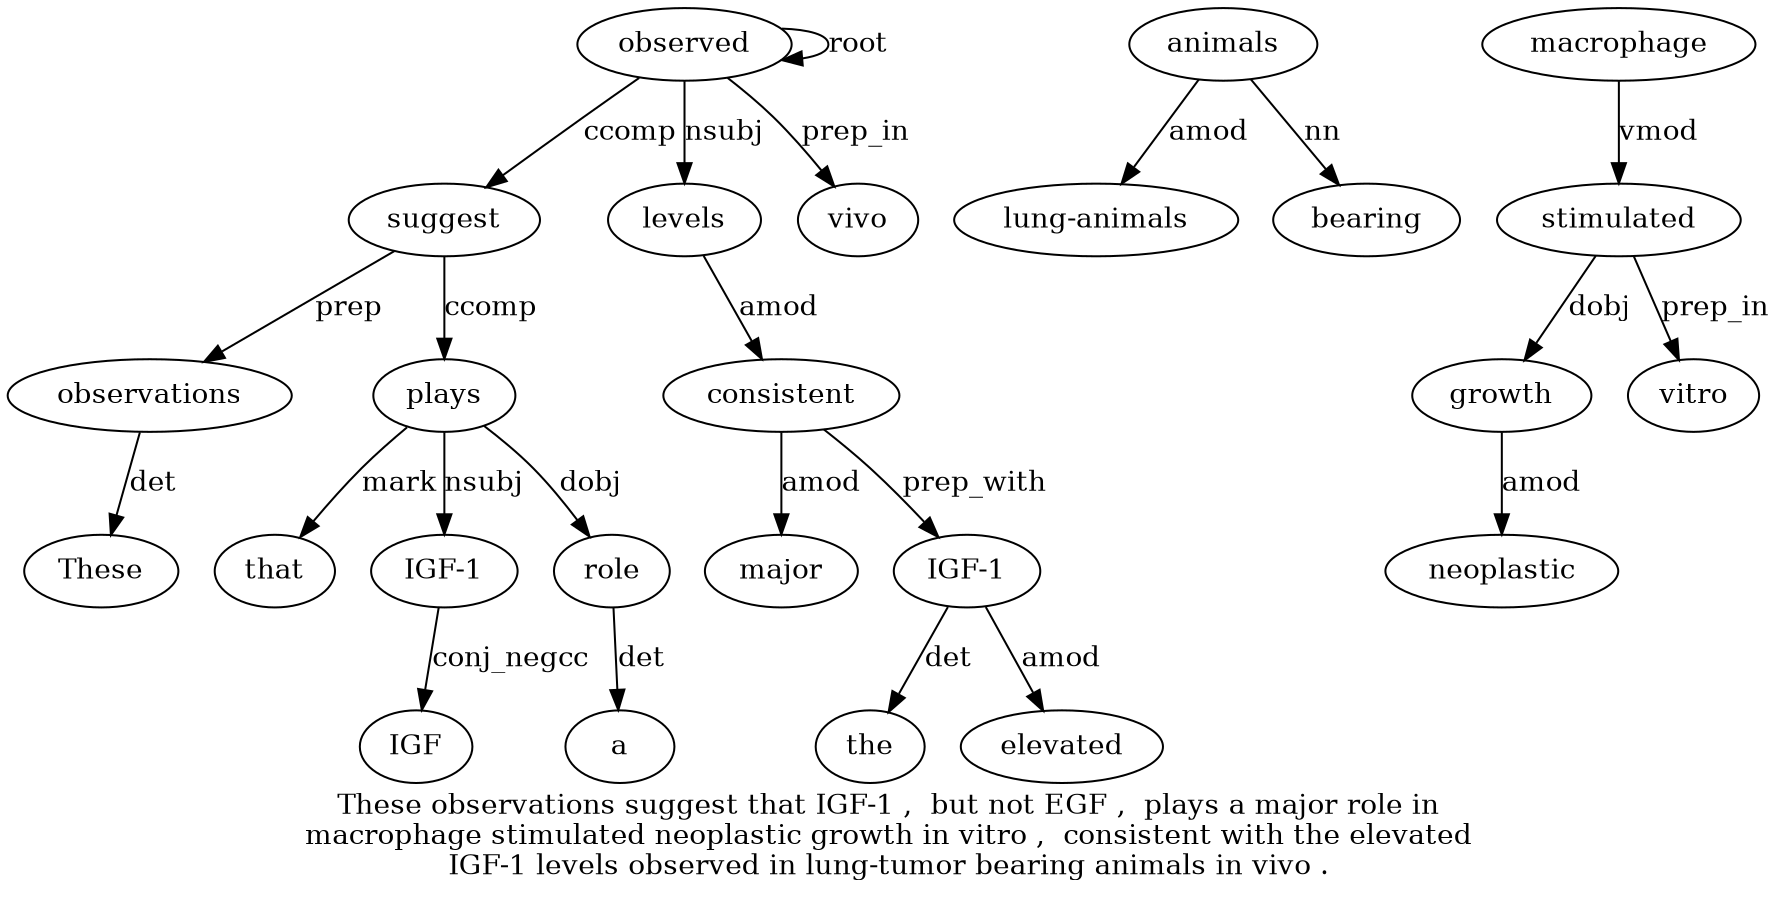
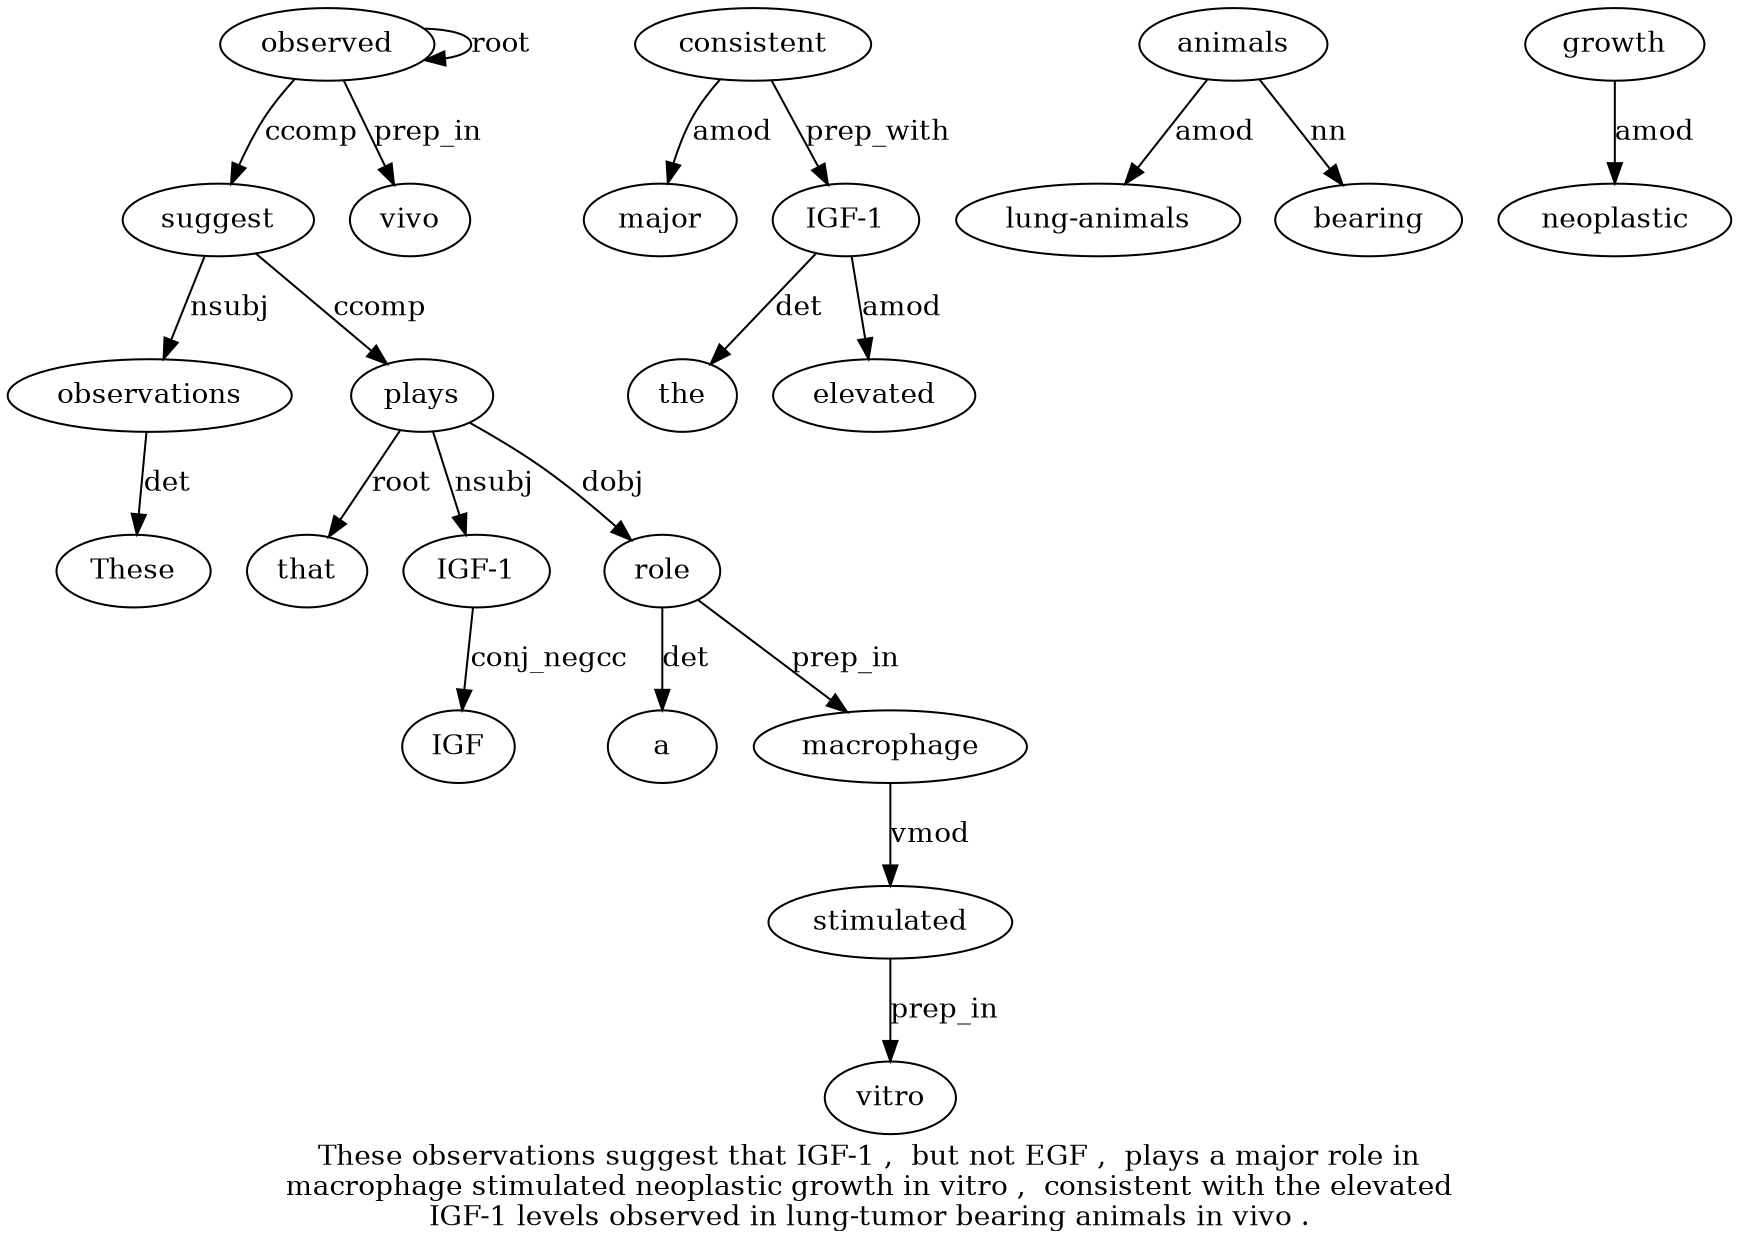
  digraph {
    label="These observations suggest that IGF-1 ,  but not EGF ,  plays a major role in\nmacrophage stimulated neoplastic growth in vitro ,  consistent with the elevated\nIGF-1 levels observed in lung-tumor bearing animals in vivo ."
    node [fillcolor=white style=filled]
    n1 [label=observations]
    n2 [label=These]
    n3 [label=suggest]
    n4 [label=plays]
    n5 [label=that]
    n6 [label="IGF-1"]
    n7 [label=role]
    n8 [label=observed]
-   n9 [label=levels]
    n10 [label=vivo]
    n11 [label=consistent]
    n12 [label=animals]
    n13 [label="lung-animals"]
    n14 [label=bearing]
    n15 [label=IGF]
    n16 [label=a]
    n17 [label=macrophage]
    n18 [label=major]
    n19 [label=stimulated]
    n20 [label=growth]
    n21 [label=vitro]
    n22 [label=neoplastic]
    n23 [label="IGF-1"]
    n24 [label=the]
    n25 [label=elevated]
    n1 -> n2 [label=det]
-   n3 -> n1 [label=prep]
+   n3 -> n1 [label=nsubj]
    n3 -> n4 [label=ccomp]
-   n4 -> n5 [label=mark]
+   n4 -> n5 [label=root]
    n4 -> n6 [label=nsubj]
    n4 -> n7 [label=dobj]
    n6 -> n15 [label=conj_negcc]
    n7 -> n16 [label=det]
+   n7 -> n17 [label=prep_in]
    n8 -> n3 [label=ccomp]
    n8 -> n8 [label=root]
-   n8 -> n9 [label=nsubj]
    n8 -> n10 [label=prep_in]
-   n9 -> n11 [label=amod]
    n11 -> n18 [label=amod]
    n11 -> n23 [label=prep_with]
    n12 -> n13 [label=amod]
    n12 -> n14 [label=nn]
    n17 -> n19 [label=vmod]
-   n19 -> n20 [label=dobj]
    n19 -> n21 [label=prep_in]
    n20 -> n22 [label=amod]
    n23 -> n24 [label=det]
    n23 -> n25 [label=amod]
  }
